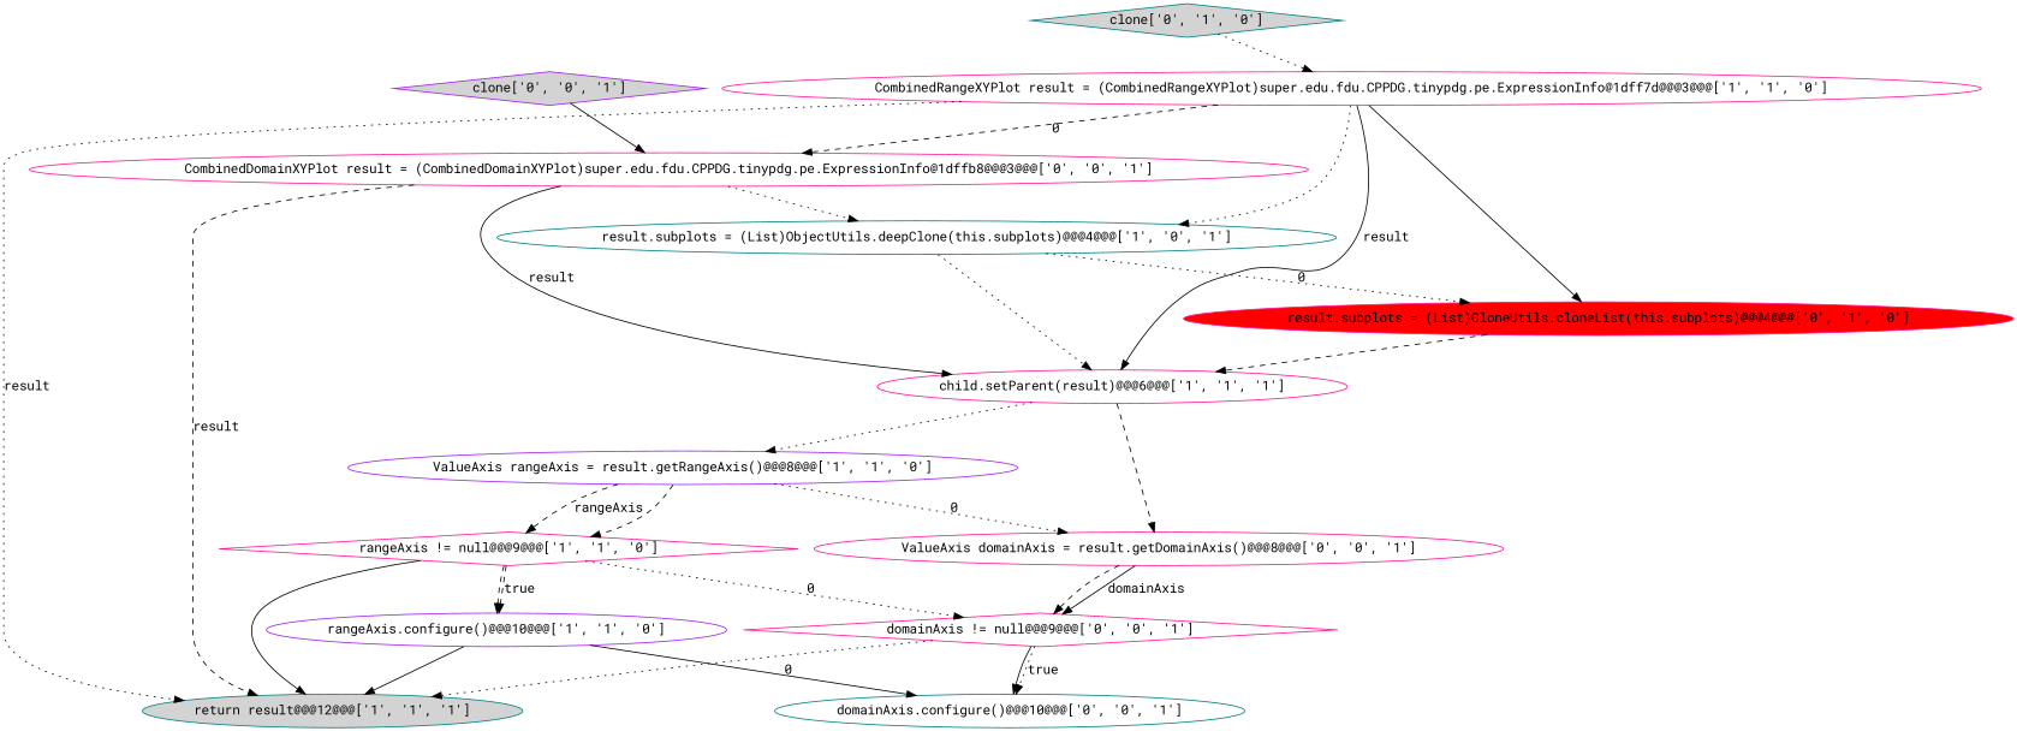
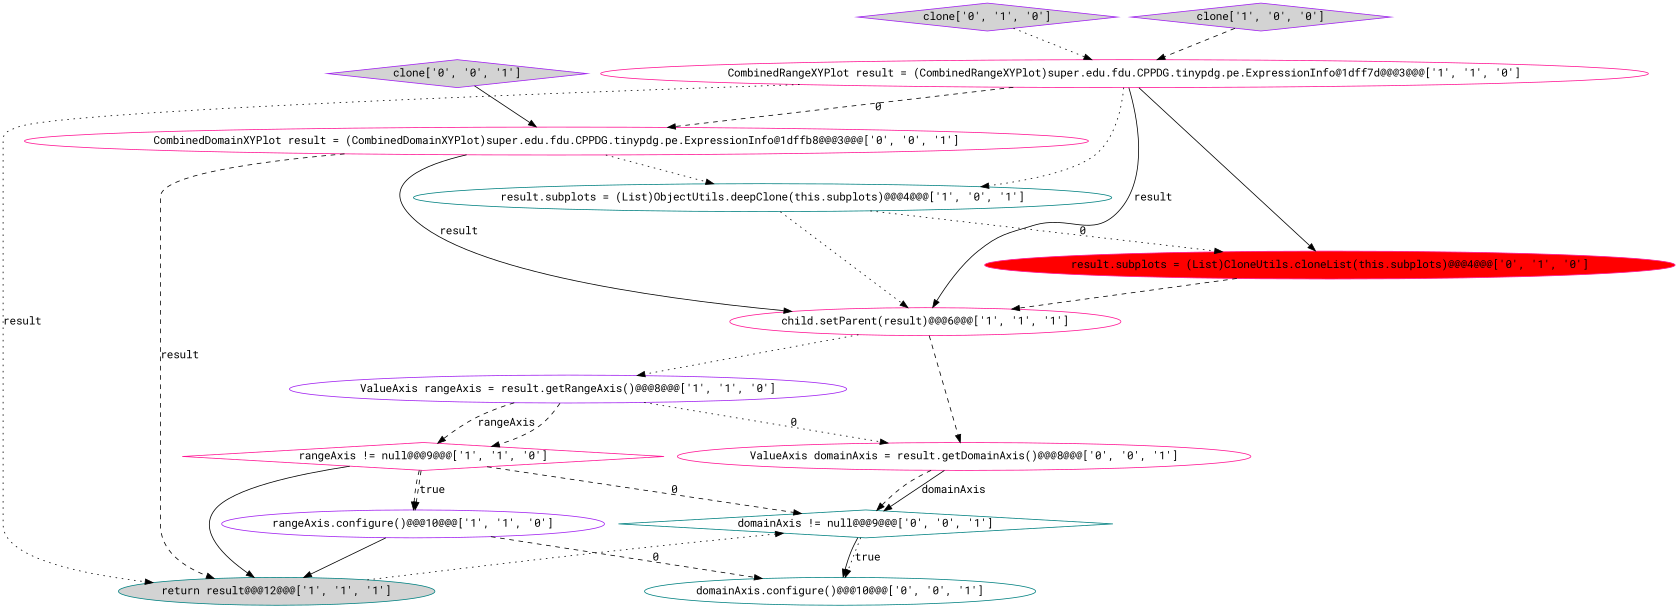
  digraph {
    fontname="Roboto Mono"
    node [color=deeppink fillcolor=white fontname="Roboto Mono" shape=ellipse style=filled]
    edge [fontname="Roboto Mono" style=dashed]
    n1 [label="child.setParent(result)@@@6@@@['1', '1', '1']"]
    n2 [color=purple label="ValueAxis rangeAxis = result.getRangeAxis()@@@8@@@['1', '1', '0']"]
    n3 [label="ValueAxis domainAxis = result.getDomainAxis()@@@8@@@['0', '0', '1']"]
    n4 [label="rangeAxis != null@@@9@@@['1', '1', '0']" shape=diamond]
-   n5 [label="domainAxis != null@@@9@@@['0', '0', '1']" shape=diamond]
-   n6 [color=teal fillcolor=lightgray label="clone['0', '1', '0']" shape=diamond]
+   n5 [color=teal label="domainAxis != null@@@9@@@['0', '0', '1']" shape=diamond]
+   n6 [color=purple fillcolor=lightgray label="clone['0', '1', '0']" shape=diamond]
    n7 [label="CombinedRangeXYPlot result = (CombinedRangeXYPlot)super.edu.fdu.CPPDG.tinypdg.pe.ExpressionInfo@1dff7d@@@3@@@['1', '1', '0']"]
    n8 [label="CombinedDomainXYPlot result = (CombinedDomainXYPlot)super.edu.fdu.CPPDG.tinypdg.pe.ExpressionInfo@1dffb8@@@3@@@['0', '0', '1']"]
    n9 [color=teal fillcolor=lightgray label="return result@@@12@@@['1', '1', '1']"]
    n10 [color=teal label="result.subplots = (List)ObjectUtils.deepClone(this.subplots)@@@4@@@['1', '0', '1']"]
    n11 [fillcolor=red label="result.subplots = (List)CloneUtils.cloneList(this.subplots)@@@4@@@['0', '1', '0']"]
    n12 [color=purple fillcolor=lightgray label="clone['0', '0', '1']" shape=diamond]
    n13 [color=purple label="rangeAxis.configure()@@@10@@@['1', '1', '0']"]
    n14 [color=teal label="domainAxis.configure()@@@10@@@['0', '0', '1']"]
+   n15 [color=purple fillcolor=lightgray label="clone['1', '0', '0']" shape=diamond]
    n1 -> n2 [style=dotted]
    n1 -> n3
    n2 -> n3 [label=0 style=dotted]
    n2 -> n4 [label=rangeAxis]
    n2 -> n4
    n3 -> n5 [label=domainAxis style=solid]
    n3 -> n5
-   n4 -> n5 [label=0 style=dotted]
+   n4 -> n5 [label=0]
    n4 -> n9 [style=solid]
    n4 -> n13
    n4 -> n13 [label=true]
-   n5 -> n9 [style=dotted]
+   n9 -> n5 [style=dotted]
    n5 -> n14 [label=true style=dotted]
    n5 -> n14 [style=solid]
    n6 -> n7 [style=dotted]
    n7 -> n1 [label=result style=solid]
    n7 -> n8 [label=0]
    n7 -> n9 [label=result style=dotted]
    n7 -> n10 [style=dotted]
    n7 -> n11 [style=solid]
    n8 -> n1 [label=result style=solid]
    n8 -> n9 [label=result]
    n8 -> n10 [style=dotted]
    n10 -> n1 [style=dotted]
    n10 -> n11 [label=0 style=dotted]
    n11 -> n1
    n12 -> n8 [style=solid]
    n13 -> n9 [style=solid]
-   n13 -> n14 [label=0 style=solid]
+   n13 -> n14 [label=0]
+   n15 -> n7
  }
